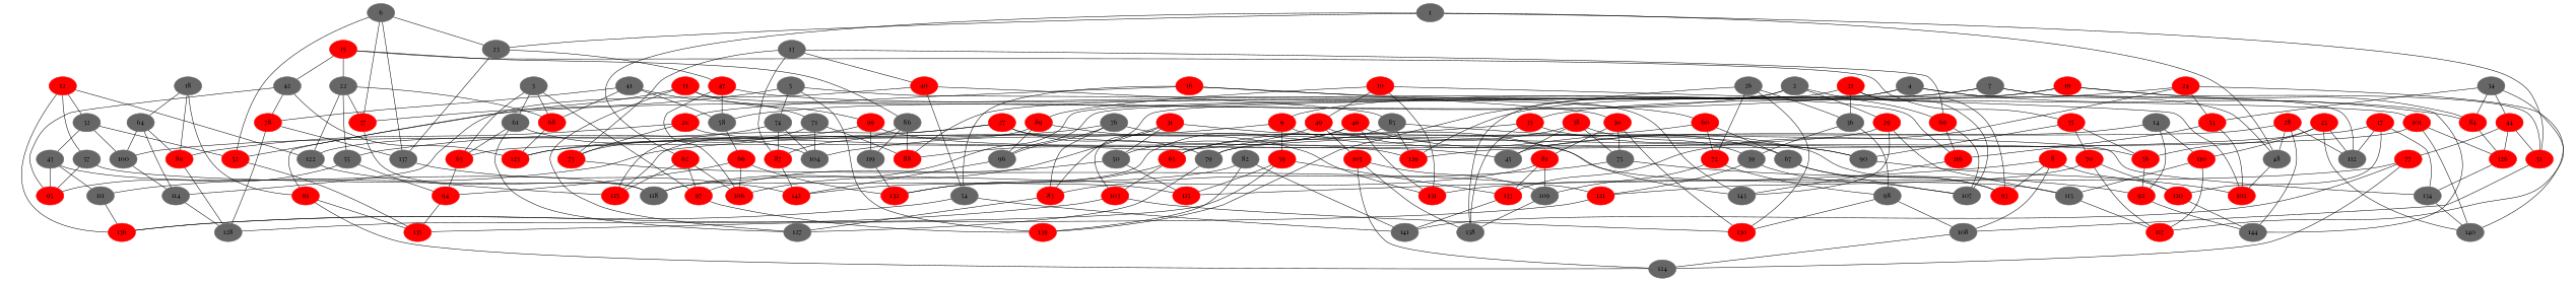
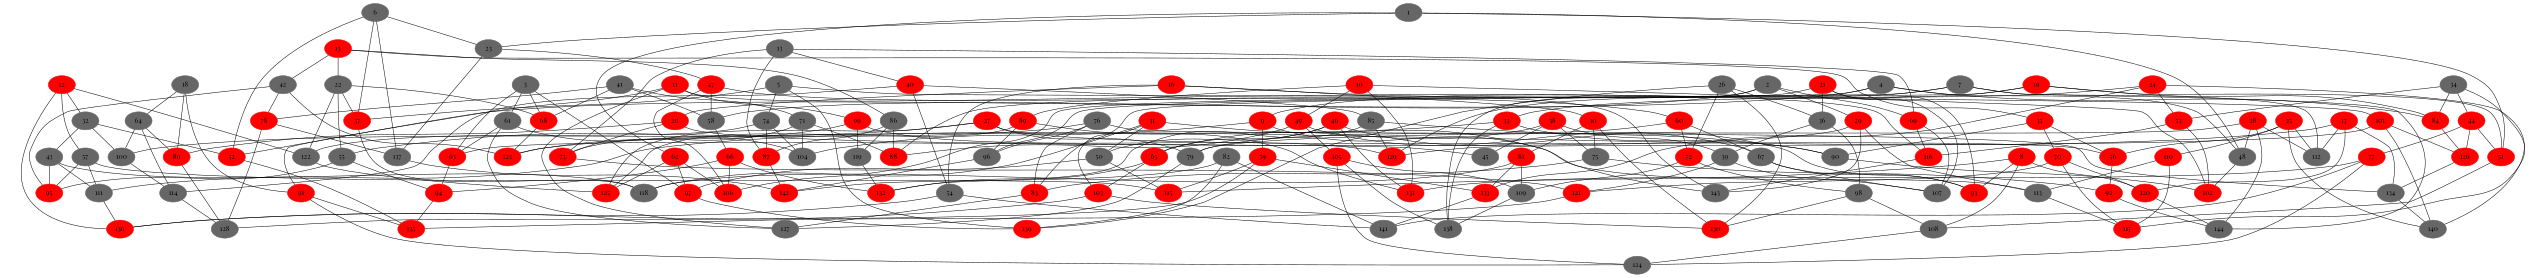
  graph {
    fontname="Playfair Display"
    node [color=red fontname="Playfair Display" style=filled]
    edge [fontname="Playfair Display"]
    1 [color=gray40]
    23 [color=gray40]
    48 [color=gray40]
    51
    62
    137 [color=gray40]
    47
    102
    108 [color=gray40]
    97
    106
    125
    2 [color=gray40]
    29
    58 [color=gray40]
    69
    138 [color=gray40]
    63
    143 [color=gray40]
    113 [color=gray40]
    66
    116
    107 [color=gray40]
    3 [color=gray40]
    61 [color=gray40]
    68
    104 [color=gray40]
    127 [color=gray40]
    94
    123
    139
    4 [color=gray40]
    52
    84
    135
    126
    5 [color=gray40]
    37
    74 [color=gray40]
    101
    118 [color=gray40]
    122 [color=gray40]
    87
    129
    140 [color=gray40]
    6 [color=gray40]
    142
    7 [color=gray40]
    9
    83
    112 [color=gray40]
    144 [color=gray40]
    59
    8
    93
    115
    120
    124 [color=gray40]
    133
    128 [color=gray40]
    10
    49
    89
    131
    88
    67 [color=gray40]
    105
    96 [color=gray40]
    11
    91
    99
    119 [color=gray40]
    32 [color=gray40]
    12
    57 [color=gray40]
    136
    43 [color=gray40]
    100 [color=gray40]
    111 [color=gray40]
    95
    13 [color=gray40]
    40
    73
    54 [color=gray40]
    85 [color=gray40]
    114 [color=gray40]
    121
-   14 [color=gray40]
    45 [color=gray40]
    92
    110
    82 [color=gray40]
    141 [color=gray40]
    117
    22 [color=gray40]
    15
    35
    42 [color=gray40]
    86 [color=gray40]
    55 [color=gray40]
    56
    90 [color=gray40]
    70
    78
    16
    20
    30
    80
    130
    75 [color=gray40]
    81
    17
    134 [color=gray40]
    18 [color=gray40]
    64 [color=gray40]
    132
    19
    21
    36 [color=gray40]
    39 [color=gray40]
    98 [color=gray40]
    60
    24
    33
    53
    25
    26 [color=gray40]
    72
    109 [color=gray40]
    27
    79 [color=gray40]
    28
    31
    50 [color=gray40]
    103
    34 [color=gray40]
    44
    77
    38
    65
    41 [color=gray40]
    71 [color=gray40]
    46
    76 [color=gray40]
    1 -- 23
    1 -- 48
    1 -- 51
    1 -- 62
    23 -- 137
    23 -- 47
    48 -- 102
    51 -- 108
    62 -- 97
    62 -- 106
    62 -- 125
    137 -- 142
    47 -- 106
    47 -- 58
    47 -- 60
    108 -- 124
    97 -- 139
    2 -- 29
    2 -- 58
    2 -- 69
    2 -- 138
    29 -- 63
    29 -- 143
    29 -- 113
    58 -- 66
    69 -- 116
    69 -- 107
    63 -- 94
    113 -- 117
    66 -- 106
    66 -- 94
    66 -- 132
    116 -- 143
    3 -- 97
    3 -- 63
    3 -- 61
    3 -- 68
    61 -- 63
    61 -- 104
    61 -- 127
    68 -- 123
    94 -- 135
    4 -- 48
    4 -- 106
    4 -- 52
    4 -- 84
    52 -- 135
    84 -- 126
    126 -- 134
    5 -- 139
    5 -- 37
    5 -- 74
    5 -- 101
    37 -- 118
    74 -- 104
    74 -- 122
    74 -- 87
    101 -- 126
    101 -- 129
    101 -- 140
    122 -- 125
    87 -- 142
    6 -- 23
    6 -- 137
    6 -- 52
    6 -- 37
    7 -- 9
    7 -- 83
    7 -- 112
    7 -- 144
    9 -- 143
    9 -- 104
    9 -- 59
    83 -- 127
    59 -- 115
    59 -- 133
    59 -- 128
    8 -- 108
    8 -- 93
    8 -- 115
    8 -- 120
    120 -- 144
    133 -- 141
    10 -- 102
    10 -- 49
    10 -- 89
    10 -- 131
    49 -- 88
    49 -- 67
    49 -- 105
    89 -- 125
    89 -- 131
    89 -- 96
    67 -- 107
    67 -- 93
    105 -- 138
    105 -- 124
    105 -- 109
    96 -- 142
    11 -- 143
    11 -- 127
    11 -- 91
    11 -- 99
    91 -- 135
    91 -- 124
    99 -- 123
    99 -- 129
    99 -- 119
    119 -- 132
    32 -- 52
    32 -- 43
    32 -- 100
    12 -- 122
    12 -- 32
    12 -- 57
    12 -- 136
    57 -- 115
+   57 -- 111
    57 -- 95
    43 -- 118
    43 -- 111
    43 -- 95
    100 -- 114
    111 -- 136
    13 -- 69
    13 -- 87
    13 -- 40
    13 -- 73
    40 -- 54
    40 -- 85
    40 -- 114
    73 -- 121
    54 -- 136
    54 -- 141
    85 -- 129
    85 -- 90
    85 -- 132
    114 -- 128
    121 -- 135
-   14 -- 45
-   14 -- 92
-   14 -- 110
    92 -- 144
    110 -- 113
    110 -- 117
    82 -- 139
    82 -- 142
    82 -- 141
    22 -- 68
    22 -- 37
    22 -- 122
    22 -- 55
    15 -- 22
    15 -- 35
    15 -- 42
    15 -- 86
    35 -- 56
    35 -- 90
    35 -- 70
    42 -- 123
    42 -- 95
    42 -- 78
    86 -- 87
    86 -- 88
    86 -- 119
    55 -- 94
    55 -- 95
    56 -- 92
    90 -- 102
    70 -- 120
    70 -- 121
    70 -- 117
    78 -- 137
    78 -- 128
    16 -- 116
    16 -- 54
    16 -- 20
    16 -- 30
    20 -- 73
    20 -- 45
    20 -- 80
    30 -- 130
    30 -- 75
    30 -- 81
    80 -- 128
    75 -- 83
    75 -- 92
    81 -- 118
    81 -- 133
    81 -- 109
    17 -- 112
    17 -- 120
    17 -- 111
    17 -- 134
    134 -- 140
    18 -- 91
    18 -- 80
    18 -- 64
    64 -- 100
    64 -- 114
    64 -- 80
    19 -- 51
    19 -- 84
    19 -- 129
    19 -- 96
    21 -- 107
    21 -- 93
    21 -- 88
    21 -- 36
    36 -- 39
    36 -- 98
    39 -- 107
    39 -- 121
    98 -- 108
    98 -- 130
    60 -- 67
    60 -- 72
    60 -- 79
    24 -- 140
    24 -- 133
    24 -- 33
    24 -- 53
    33 -- 138
    33 -- 123
    33 -- 90
    53 -- 102
    53 -- 116
    25 -- 140
    25 -- 112
    25 -- 110
    25 -- 56
    26 -- 139
    26 -- 130
    26 -- 36
    26 -- 72
    72 -- 98
    72 -- 109
    109 -- 138
    27 -- 125
    27 -- 55
    27 -- 56
    27 -- 79
    79 -- 127
    28 -- 48
    28 -- 112
    28 -- 144
    28 -- 79
    31 -- 113
    31 -- 118
    31 -- 50
    31 -- 103
    50 -- 97
    50 -- 115
    103 -- 136
    103 -- 130
    34 -- 84
    34 -- 117
    34 -- 53
    34 -- 44
    44 -- 51
    44 -- 126
    44 -- 77
    77 -- 124
    77 -- 131
    77 -- 141
    38 -- 45
    38 -- 75
    38 -- 39
    38 -- 65
    65 -- 132
    65 -- 103
    41 -- 58
    41 -- 68
    41 -- 78
    41 -- 71
    71 -- 104
    71 -- 88
    71 -- 73
    46 -- 93
    46 -- 131
    46 -- 50
    46 -- 65
    76 -- 83
    76 -- 96
    76 -- 100
    76 -- 134
  }
